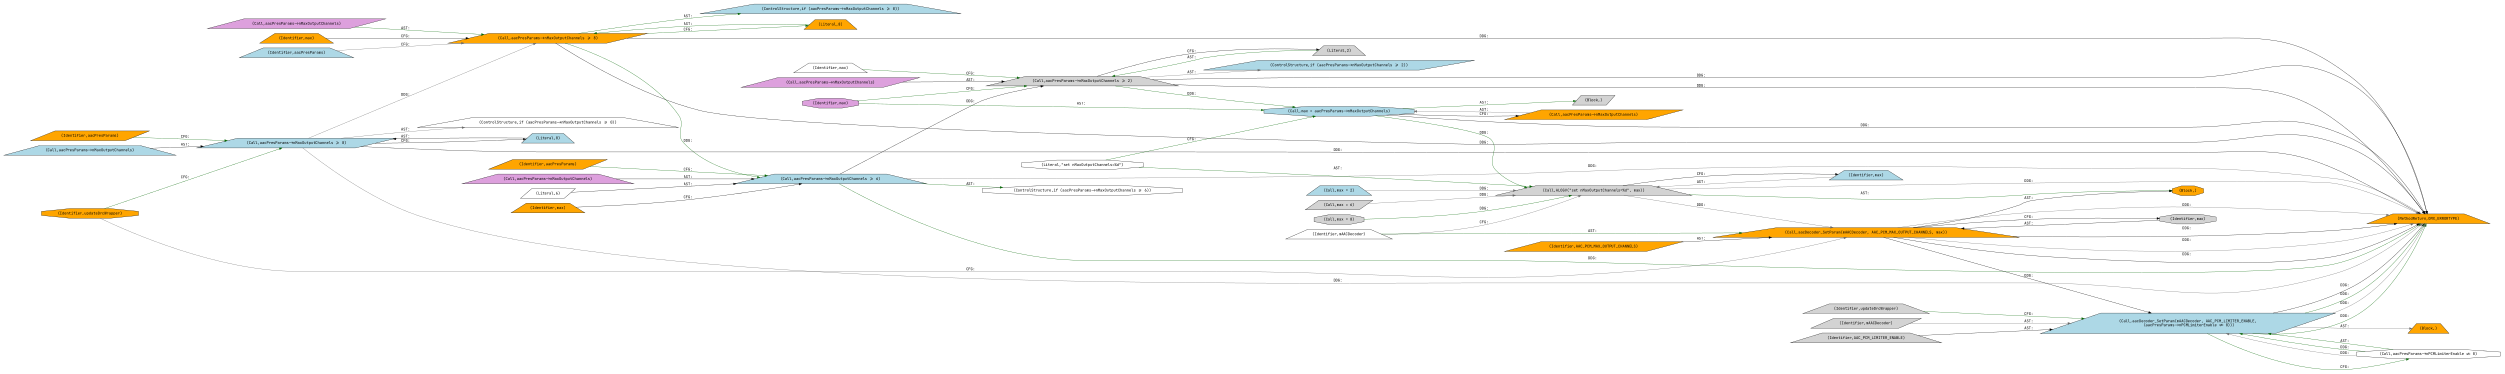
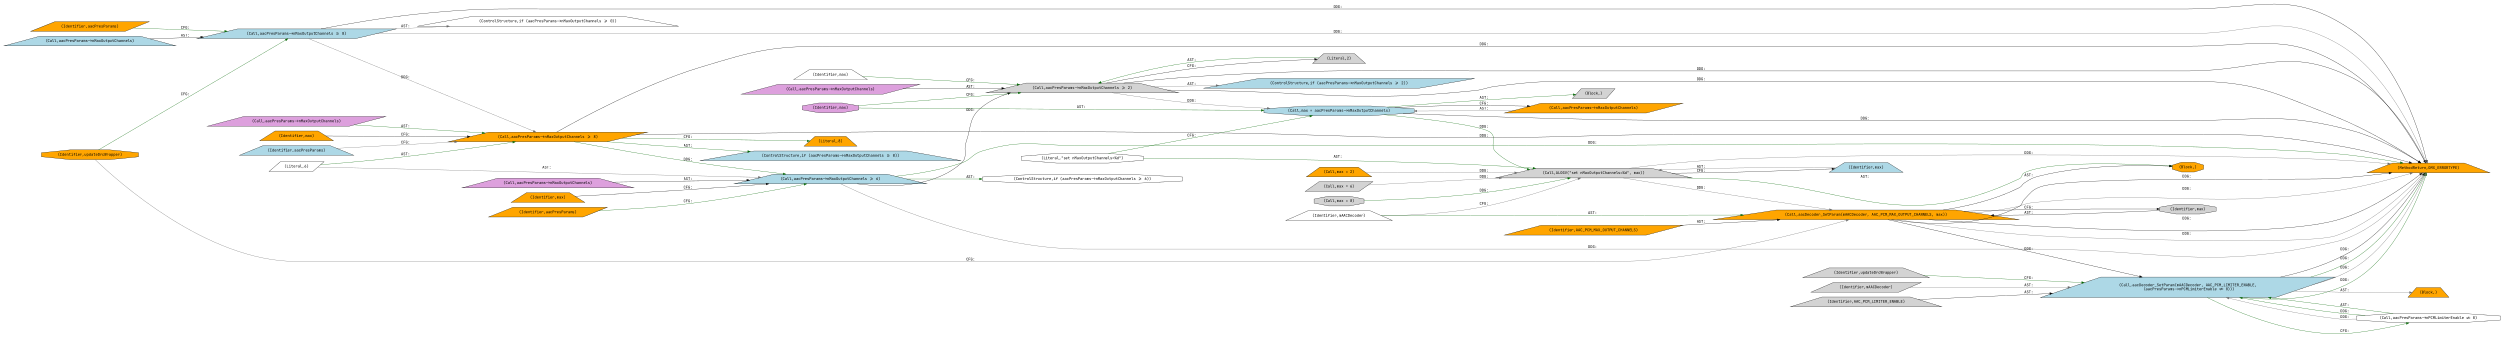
  digraph {
    fontname="JetBrains Mono"
    rankdir=LR
    node [fillcolor=orange fontname="JetBrains Mono" shape=trapezium style=filled]
    edge [color=darkgreen fontname="JetBrains Mono"]
    n1 [label="(Call,aacPresParams->nMaxOutputChannels >= 8)" shape=parallelogram]
    n2 [fillcolor=lightblue label="(Call,aacPresParams->nMaxOutputChannels >= 6)"]
    n3 [label="(Literal,8)"]
    n4 [fillcolor=lightblue label="(ControlStructure,if (aacPresParams->nMaxOutputChannels >= 8))"]
    n5 [label="(MethodReturn,OMX_ERRORTYPE)"]
    n6 [fillcolor=lightgrey label="(Call,aacPresParams->nMaxOutputChannels >= 2)"]
    n7 [fillcolor=white label="(ControlStructure,if (aacPresParams->nMaxOutputChannels >= 6))" shape=octagon]
    n8 [fillcolor=lightblue label="(Call,aacPresParams->nMaxOutputChannels >= 0)" shape=parallelogram]
    n9 [fillcolor=white label="(ControlStructure,if (aacPresParams->nMaxOutputChannels >= 0))"]
-   n10 [fillcolor=lightblue label="(Literal,0)"]
    n11 [fillcolor=lightblue label="(Call,max = aacPresParams->nMaxOutputChannels)" shape=octagon]
    n12 [fillcolor=lightgrey label="(Literal,2)"]
    n13 [fillcolor=lightblue label="(ControlStructure,if (aacPresParams->nMaxOutputChannels >= 2))" shape=parallelogram]
    n14 [fillcolor=white label="(Literal,6)" shape=parallelogram]
    n15 [fillcolor=lightgrey label="(Call,ALOGV(\"set nMaxOutputChannels=%d\", max))"]
    n16 [fillcolor=lightgrey label="(Block,)" shape=parallelogram]
    n17 [label="(Call,aacPresParams->nMaxOutputChannels)" shape=parallelogram]
    n18 [label="(Call,aacDecoder_SetParam(mAACDecoder, AAC_PCM_MAX_OUTPUT_CHANNELS, max))"]
    n19 [fillcolor=lightblue label="(Identifier,max)"]
    n20 [label="(Block,)" shape=octagon]
    n21 [fillcolor=lightblue label="(Call,aacDecoder_SetParam(mAACDecoder, AAC_PCM_LIMITER_ENABLE,\n (aacPresParams->nPCMLimiterEnable != 0)))" shape=parallelogram]
    n22 [fillcolor=lightgrey label="(Identifier,max)" shape=octagon]
    n23 [label="(Block,)"]
    n24 [fillcolor=white label="(Call,aacPresParams->nPCMLimiterEnable != 0)" shape=octagon]
    n25 [fillcolor=lightblue label="(Call,aacPresParams->nMaxOutputChannels)"]
    n26 [fillcolor=lightblue label="(Identifier,aacPresParams)"]
    n27 [label="(Identifier,max)"]
    n28 [fillcolor=plum label="(Call,aacPresParams->nMaxOutputChannels)" shape=parallelogram]
    n29 [label="(Identifier,aacPresParams)" shape=parallelogram]
    n30 [label="(Identifier,max)"]
    n31 [fillcolor=lightgrey label="(Identifier,mAACDecoder)" shape=parallelogram]
    n32 [fillcolor=lightgrey label="(Identifier,AAC_PCM_LIMITER_ENABLE)"]
    n33 [fillcolor=lightgrey label="(Call,max = 6)" shape=parallelogram]
    n34 [fillcolor=lightgrey label="(Identifier,updateDrcWrapper)"]
    n35 [fillcolor=lightgrey label="(Call,max = 8)" shape=octagon]
    n36 [fillcolor=plum label="(Call,aacPresParams->nMaxOutputChannels)" shape=parallelogram]
    n37 [fillcolor=plum label="(Call,aacPresParams->nMaxOutputChannels)"]
    n38 [label="(Identifier,AAC_PCM_MAX_OUTPUT_CHANNELS)" shape=parallelogram]
    n39 [fillcolor=plum label="(Identifier,max)" shape=octagon]
    n40 [label="(Identifier,updateDrcWrapper)" shape=octagon]
    n41 [fillcolor=white label="(Identifier,max)"]
    n42 [label="(Identifier,aacPresParams)" shape=parallelogram]
-   n43 [fillcolor=lightblue label="(Call,max = 2)"]
+   n43 [label="(Call,max = 2)"]
    n44 [fillcolor=white label="(Literal,\"set nMaxOutputChannels=%d\")" shape=octagon]
    n45 [fillcolor=white label="(Identifier,mAACDecoder)"]
    n1 -> n2 [label="DDG: "]
    n1 -> n3 [label="CFG: "]
    n1 -> n4 [label="AST: "]
    n1 -> n5 [color=black label="DDG: "]
    n1 -> n5 [color=black label="DDG: "]
    n2 -> n5 [color=gray40 label="DDG: "]
    n2 -> n5 [label="DDG: "]
    n2 -> n6 [color=black label="DDG: "]
    n2 -> n7 [label="AST: "]
-   n3 -> n1 [label="AST: "]
+   n14 -> n1 [label="AST: "]
    n6 -> n5 [color=black label="DDG: "]
    n6 -> n5 [color=black label="DDG: "]
-   n6 -> n11 [label="DDG: "]
+   n6 -> n11 [color=gray40 label="DDG: "]
    n6 -> n12 [color=black label="CFG: "]
    n6 -> n13 [color=gray40 label="AST: "]
    n8 -> n1 [color=gray40 label="DDG: "]
    n8 -> n5 [color=black label="DDG: "]
    n8 -> n5 [color=gray40 label="DDG: "]
    n8 -> n9 [color=gray40 label="AST: "]
-   n8 -> n10 [color=black label="CFG: "]
-   n10 -> n8 [color=black label="AST: "]
    n11 -> n5 [color=black label="DDG: "]
    n11 -> n15 [label="DDG: "]
    n11 -> n16 [label="AST: "]
    n11 -> n17 [color=black label="CFG: "]
    n12 -> n6 [label="AST: "]
-   n14 -> n2 [color=black label="AST: "]
+   n14 -> n2 [color=gray40 label="AST: "]
    n15 -> n5 [color=gray40 label="DDG: "]
    n15 -> n18 [color=gray40 label="DDG: "]
    n15 -> n19 [color=black label="CFG: "]
    n15 -> n20 [label="AST: "]
    n17 -> n11 [color=gray40 label="AST: "]
    n18 -> n5 [color=gray40 label="DDG: "]
    n18 -> n5 [color=black label="DDG: "]
    n18 -> n5 [color=gray40 label="DDG: "]
    n18 -> n5 [color=black label="DDG: "]
    n18 -> n20 [color=black label="AST: "]
    n18 -> n21 [color=black label="DDG: "]
    n18 -> n22 [color=black label="CFG: "]
    n19 -> n15 [color=gray40 label="AST: "]
    n21 -> n5 [label="DDG: "]
    n21 -> n5 [color=black label="DDG: "]
    n21 -> n5 [label="DDG: "]
    n21 -> n5 [color=gray40 label="DDG: "]
    n21 -> n23 [color=gray40 label="AST: "]
    n21 -> n24 [label="CFG: "]
    n22 -> n18 [color=black label="AST: "]
    n24 -> n21 [label="AST: "]
    n24 -> n21 [label="DDG: "]
    n24 -> n21 [color=gray40 label="DDG: "]
    n25 -> n8 [color=black label="AST: "]
    n26 -> n1 [color=gray40 label="CFG: "]
    n27 -> n2 [color=black label="CFG: "]
    n28 -> n1 [label="AST: "]
    n29 -> n2 [label="CFG: "]
    n30 -> n1 [color=black label="CFG: "]
    n31 -> n21 [color=gray40 label="AST: "]
    n32 -> n21 [color=black label="AST: "]
    n33 -> n15 [color=gray40 label="DDG: "]
    n34 -> n21 [label="CFG: "]
    n35 -> n15 [label="DDG: "]
    n36 -> n6 [color=black label="AST: "]
    n37 -> n2 [color=black label="AST: "]
    n38 -> n18 [color=black label="AST: "]
    n39 -> n6 [label="CFG: "]
    n39 -> n11 [label="AST: "]
    n40 -> n8 [label="CFG: "]
    n40 -> n18 [color=gray40 label="CFG: "]
    n41 -> n6 [label="CFG: "]
    n42 -> n8 [label="CFG: "]
    n43 -> n15 [color=gray40 label="DDG: "]
    n44 -> n11 [label="CFG: "]
    n44 -> n15 [label="AST: "]
    n45 -> n15 [color=gray40 label="CFG: "]
    n45 -> n18 [label="AST: "]
  }
